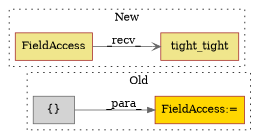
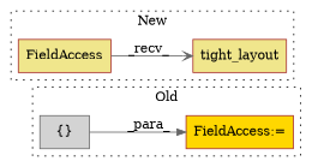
  digraph {
    rankdir=LR
    node [color=brown fillcolor=khaki shape=box style=filled]
    edge [color=gray40]
    n1 [a=4 color=gray40 fillcolor=lightgrey l="1,1" label="{}" s="4754,4781"]
    n2 [a=7 fillcolor=gold l=123 label="FieldAccess:=" s=4731]
-   n3 [a=32 l=14 label=tight_tight s=1709]
+   n3 [a=32 l=14 label=tight_layout s=1709]
    n4 [a=22 l=3 label=FieldAccess s=1705]
    subgraph cluster_1 {
      label=Old
      style=dotted
      n1
      n2
    }
    subgraph cluster_2 {
      label=New
      style=dotted
      n3
      n4
    }
    n1 -> n2 [arrowhead=normal label=_para_]
    n4 -> n3 [arrowhead=vee label=_recv_]
  }
